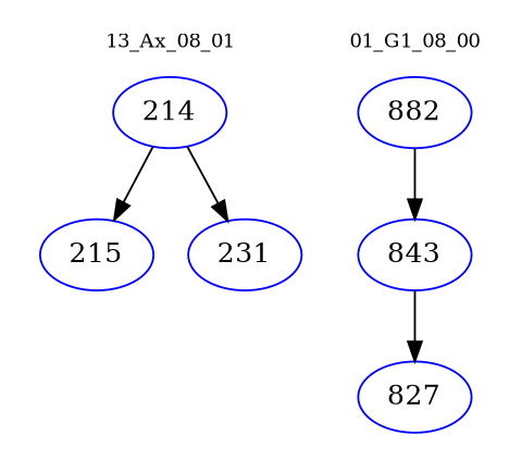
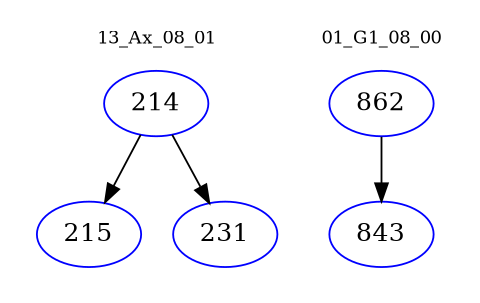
  digraph {
    node [color=blue]
    edge [color=black]
    n1 [label=214]
    n2 [label=215]
    n3 [label=231]
    n4 [label=843]
-   n5 [label=827]
-   n6 [label=882]
+   n6 [label=862]
    subgraph cluster_1 {
      color=white
      fontsize=10
      label="13_Ax_08_01"
      n1
      n2
      n3
    }
    subgraph cluster_2 {
      color=white
      fontsize=10
      label="01_G1_08_00"
      n4
-     n5
      n6
    }
    n1 -> n2
    n1 -> n3
-   n4 -> n5
    n6 -> n4
  }
